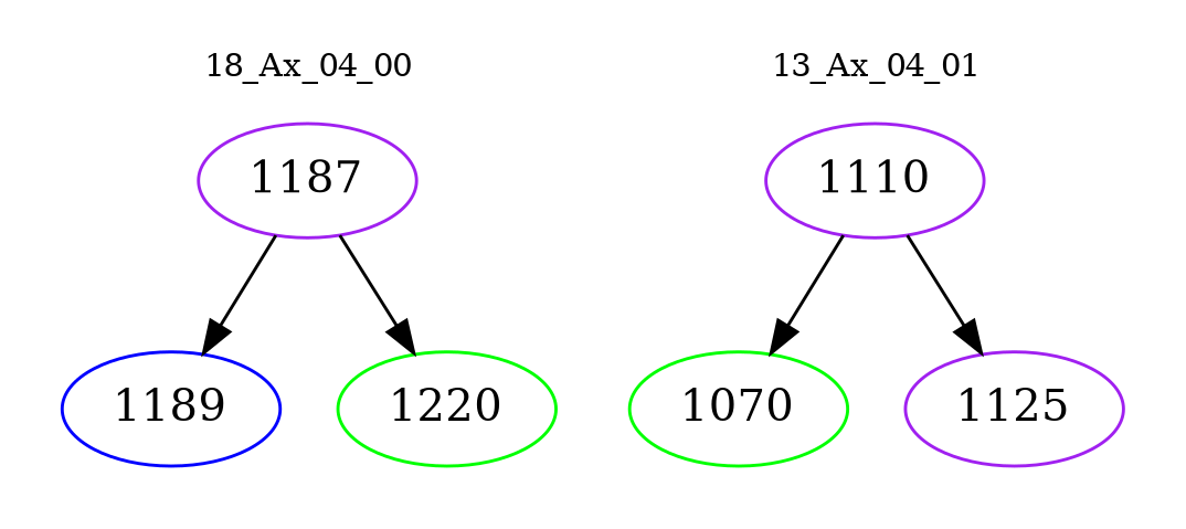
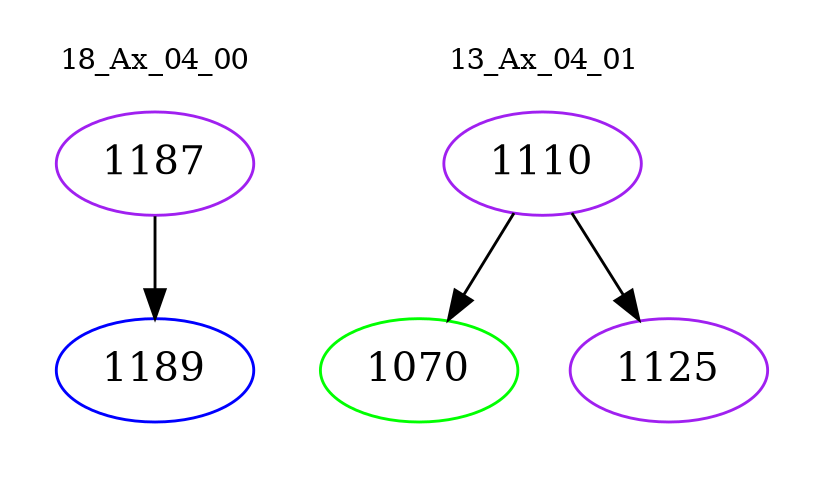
  digraph {
    node [color=purple]
    edge [color=black]
    n1 [label=1187]
    n2 [color=blue label=1189]
-   n3 [color=green label=1220]
    n4 [label=1110]
    n5 [color=green label=1070]
    n6 [label=1125]
    subgraph cluster_1 {
      color=white
      fontsize=10
      label="18_Ax_04_00"
      n1
      n2
-     n3
    }
    subgraph cluster_2 {
      color=white
      fontsize=10
      label="13_Ax_04_01"
      n4
      n5
      n6
    }
    n1 -> n2
-   n1 -> n3
    n4 -> n5
    n4 -> n6
  }
